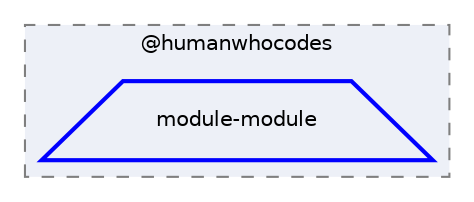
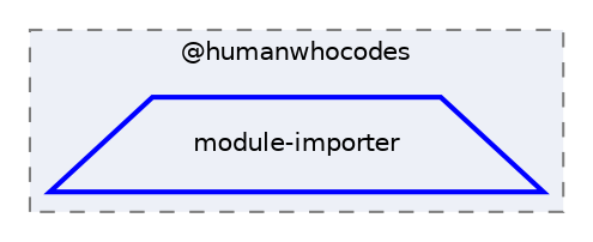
  digraph {
    compound=true
-   n1 [color=blue fillcolor="#edf0f7" fontname=Helvetica fontsize=10 height=0.2 label="module-module" shape=trapezium style="filled,bold" width=0.4]
+   n1 [color=blue fillcolor="#edf0f7" fontname=Helvetica fontsize=10 height=0.2 label="module-importer" shape=trapezium style="filled,bold" width=0.4]
    subgraph cluster_1 {
      bgcolor="#edf0f7"
      fontname=Helvetica
      fontsize=10
      label="@humanwhocodes"
      pencolor=grey50
      style="filled,dashed"
      n1
    }
  }
